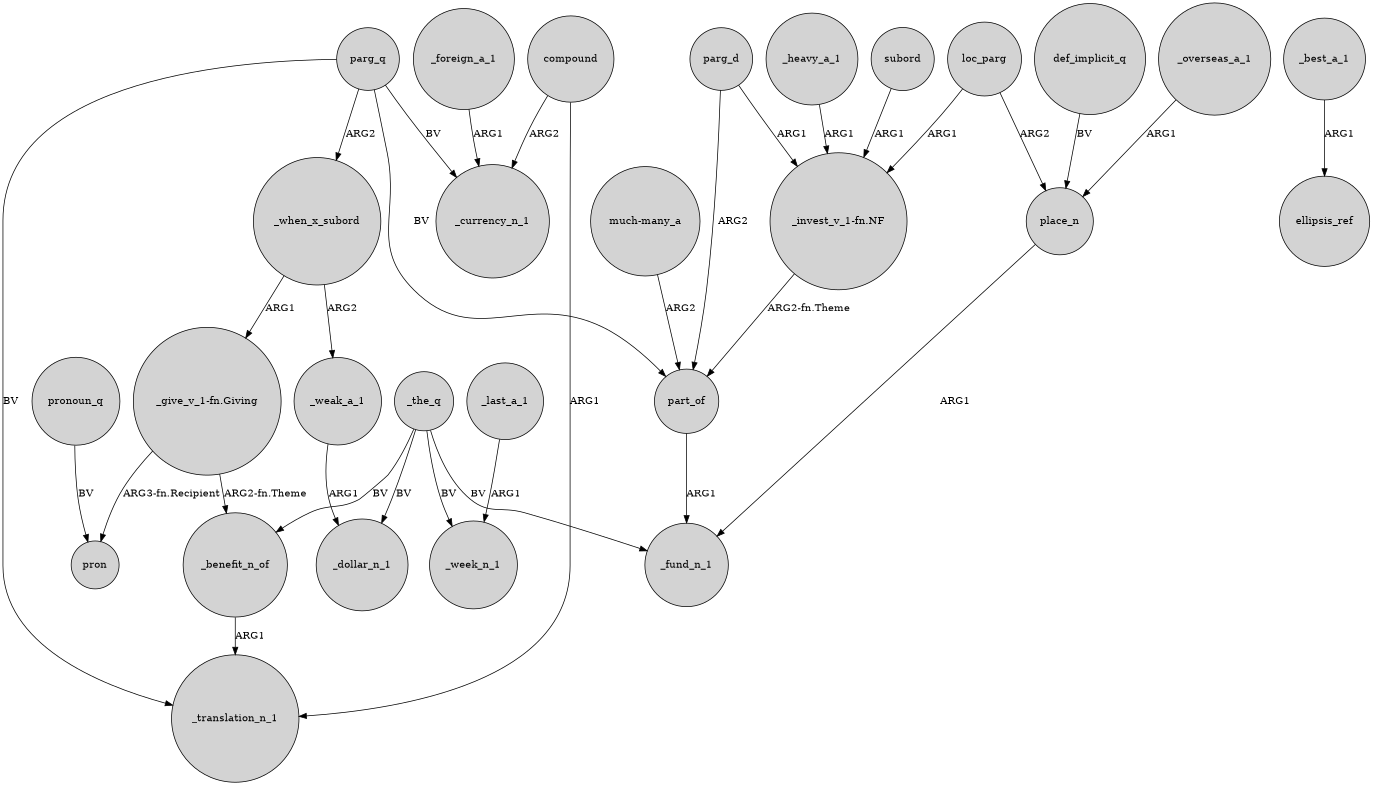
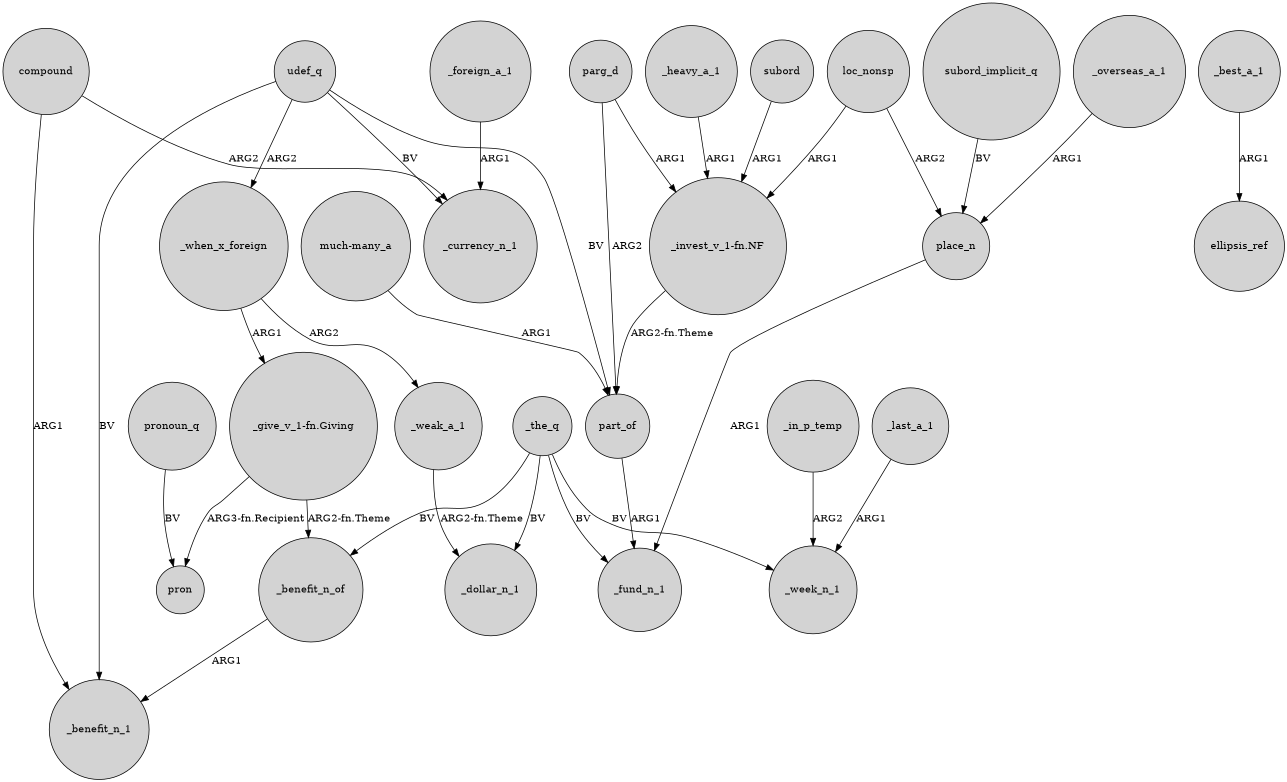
  digraph {
    node [shape=circle style=filled]
    _the_q
    _benefit_n_of
    _week_n_1
    _dollar_n_1
    _fund_n_1
-   _translation_n_1
-   udef_q [label=parg_q]
+   _translation_n_1 [label=_benefit_n_1]
+   udef_q
    part_of
    _currency_n_1
-   _when_x_subord
-   loc_nonsp [label=loc_parg]
+   _when_x_subord [label=_when_x_foreign]
+   loc_nonsp
    "_invest_v_1-fn.NF"
    place_n
    "_give_v_1-fn.Giving"
    _weak_a_1
    pron
    parg_d
    "much-many_a"
-   def_implicit_q
+   _in_p_temp
+   def_implicit_q [label=subord_implicit_q]
    _best_a_1
    ellipsis_ref
    subord
    compound
    pronoun_q
    _heavy_a_1
    _last_a_1
    _foreign_a_1
    _overseas_a_1
    _the_q -> _benefit_n_of [label=BV]
    _the_q -> _week_n_1 [label=BV]
    _the_q -> _dollar_n_1 [label=BV]
    _the_q -> _fund_n_1 [label=BV]
    _benefit_n_of -> _translation_n_1 [label=ARG1]
    udef_q -> _translation_n_1 [label=BV]
    udef_q -> part_of [label=BV]
    udef_q -> _currency_n_1 [label=BV]
    udef_q -> _when_x_subord [label=ARG2]
    part_of -> _fund_n_1 [label=ARG1]
    _when_x_subord -> "_give_v_1-fn.Giving" [label=ARG1]
    _when_x_subord -> _weak_a_1 [label=ARG2]
    loc_nonsp -> "_invest_v_1-fn.NF" [label=ARG1]
    loc_nonsp -> place_n [label=ARG2]
    "_invest_v_1-fn.NF" -> part_of [label="ARG2-fn.Theme"]
    place_n -> _fund_n_1 [label=ARG1]
    "_give_v_1-fn.Giving" -> _benefit_n_of [label="ARG2-fn.Theme"]
    "_give_v_1-fn.Giving" -> pron [label="ARG3-fn.Recipient"]
-   _weak_a_1 -> _dollar_n_1 [label=ARG1]
+   _weak_a_1 -> _dollar_n_1 [label="ARG2-fn.Theme"]
    parg_d -> part_of [label=ARG2]
    parg_d -> "_invest_v_1-fn.NF" [label=ARG1]
-   "much-many_a" -> part_of [label=ARG2]
+   "much-many_a" -> part_of [label=ARG1]
+   _in_p_temp -> _week_n_1 [label=ARG2]
    def_implicit_q -> place_n [label=BV]
    _best_a_1 -> ellipsis_ref [label=ARG1]
    subord -> "_invest_v_1-fn.NF" [label=ARG1]
    compound -> _translation_n_1 [label=ARG1]
    compound -> _currency_n_1 [label=ARG2]
    pronoun_q -> pron [label=BV]
    _heavy_a_1 -> "_invest_v_1-fn.NF" [label=ARG1]
    _last_a_1 -> _week_n_1 [label=ARG1]
    _foreign_a_1 -> _currency_n_1 [label=ARG1]
    _overseas_a_1 -> place_n [label=ARG1]
  }
